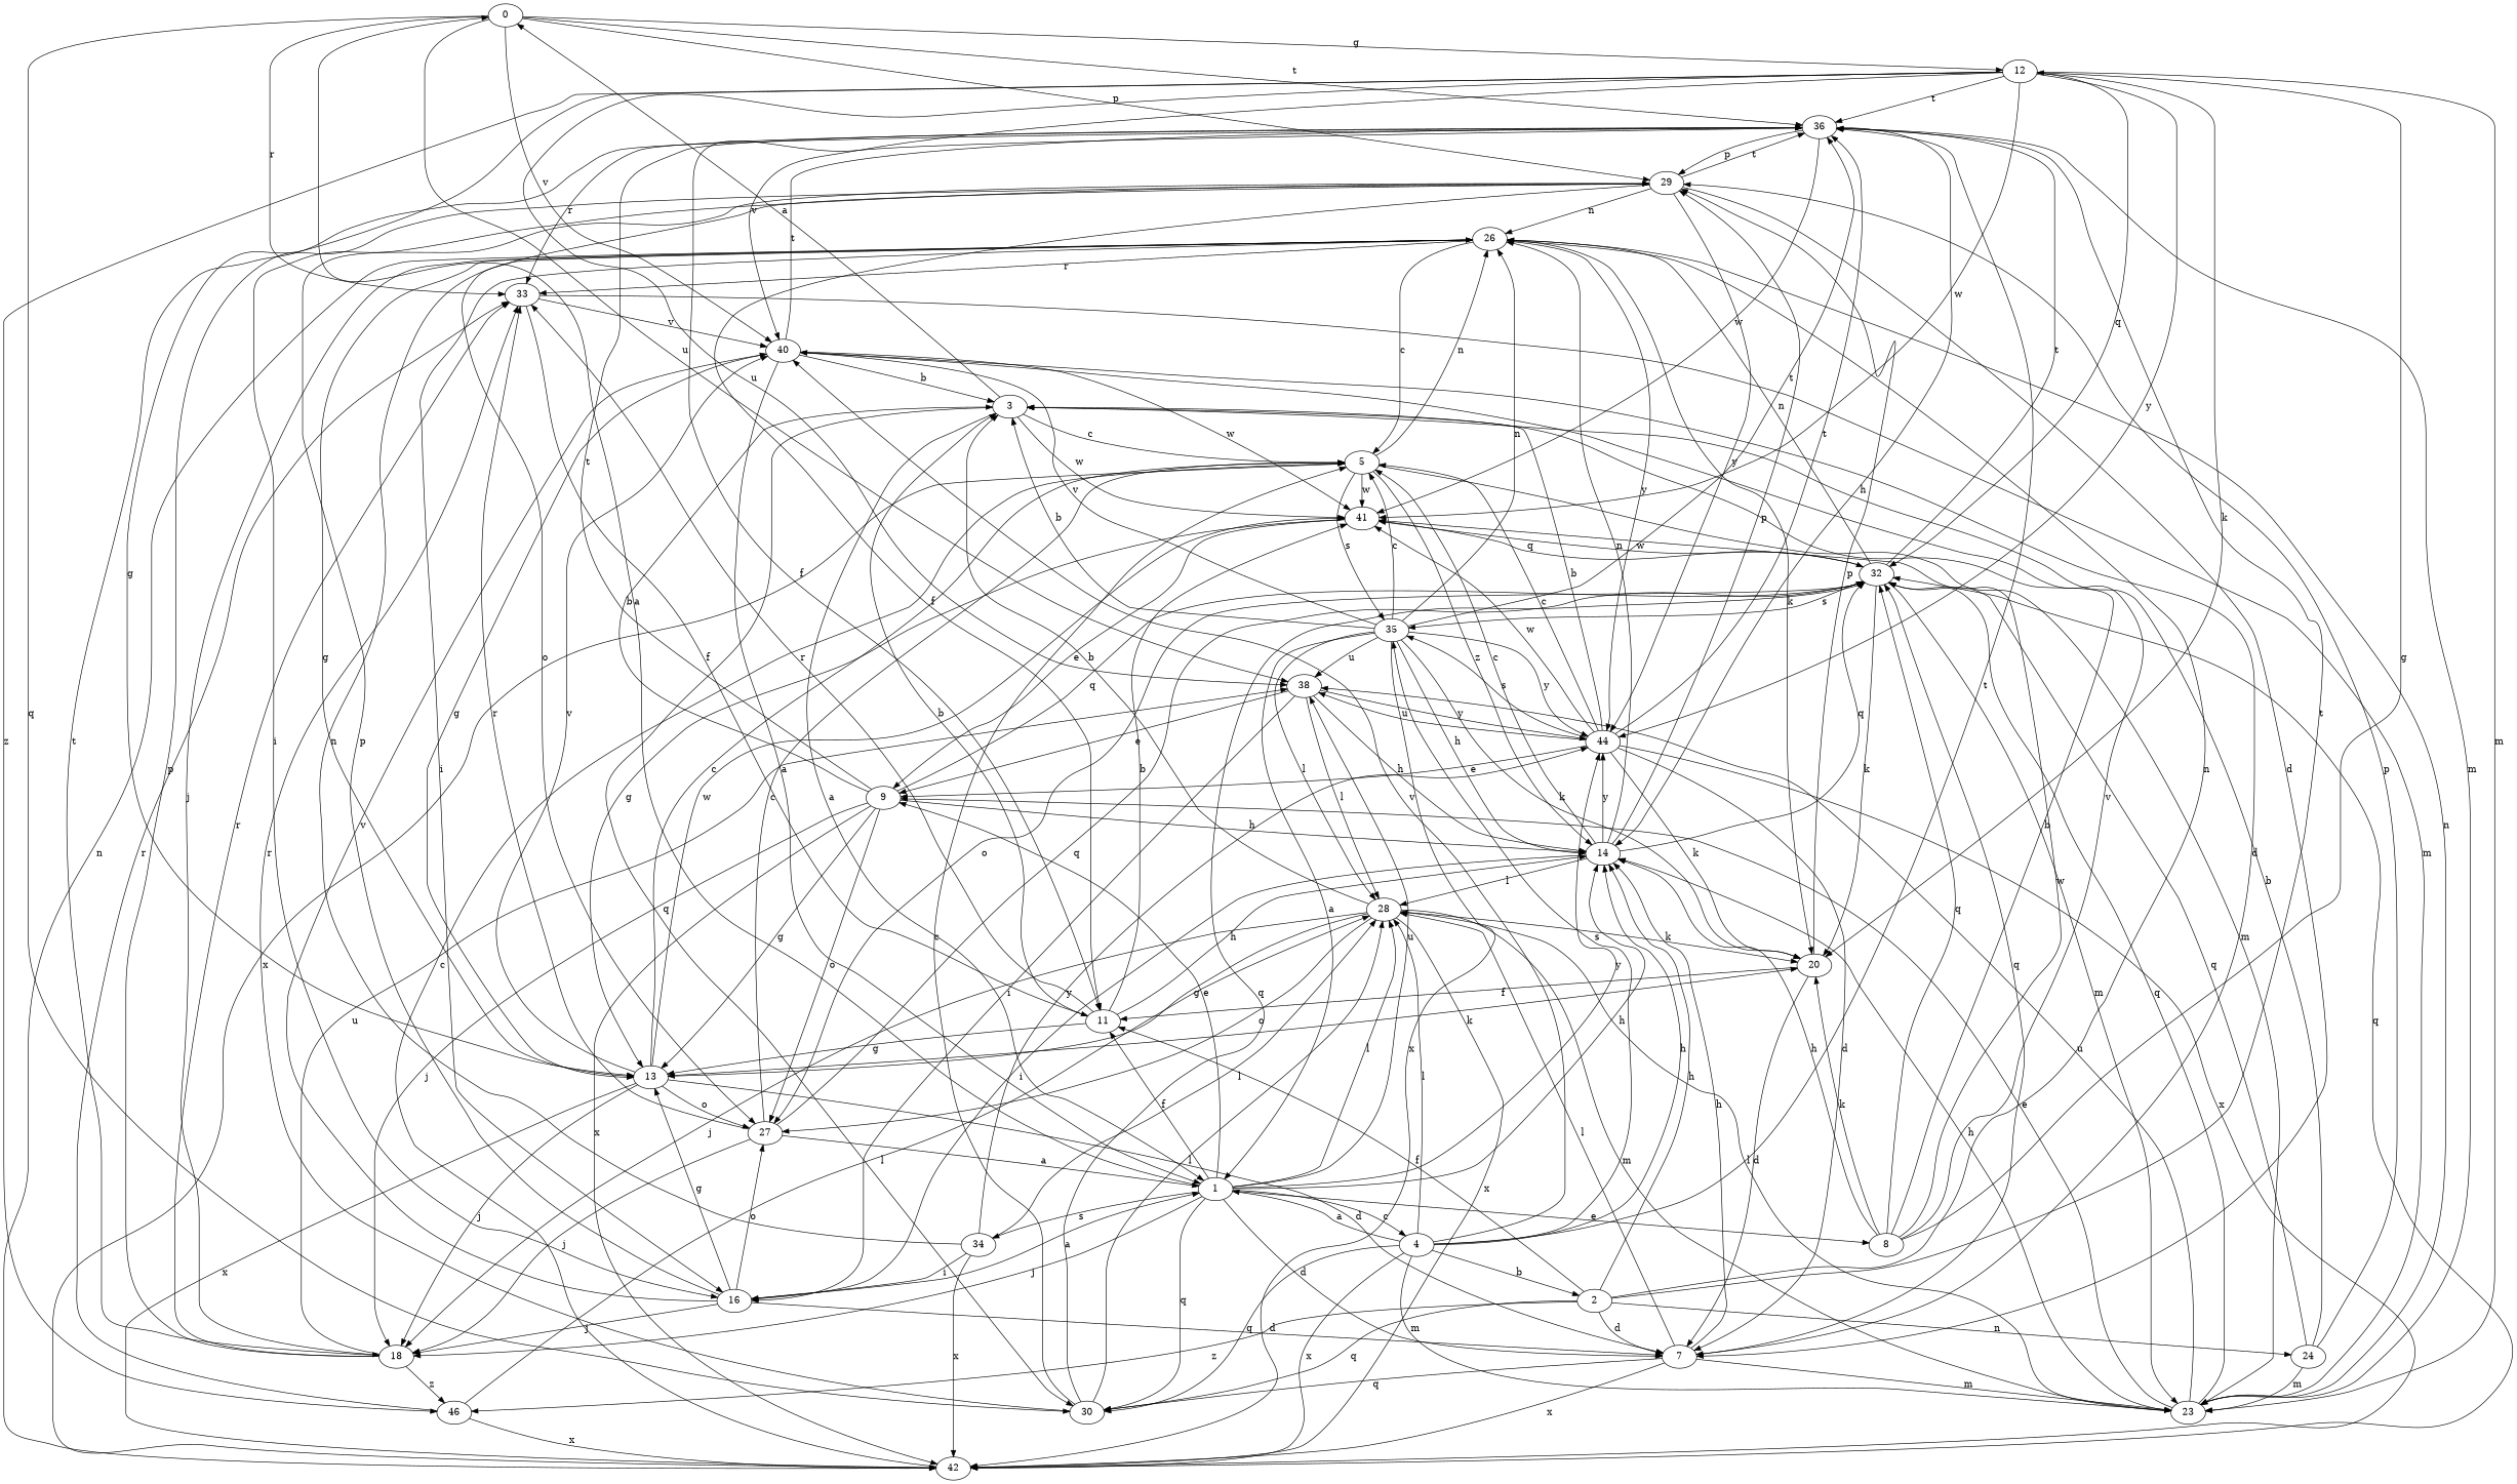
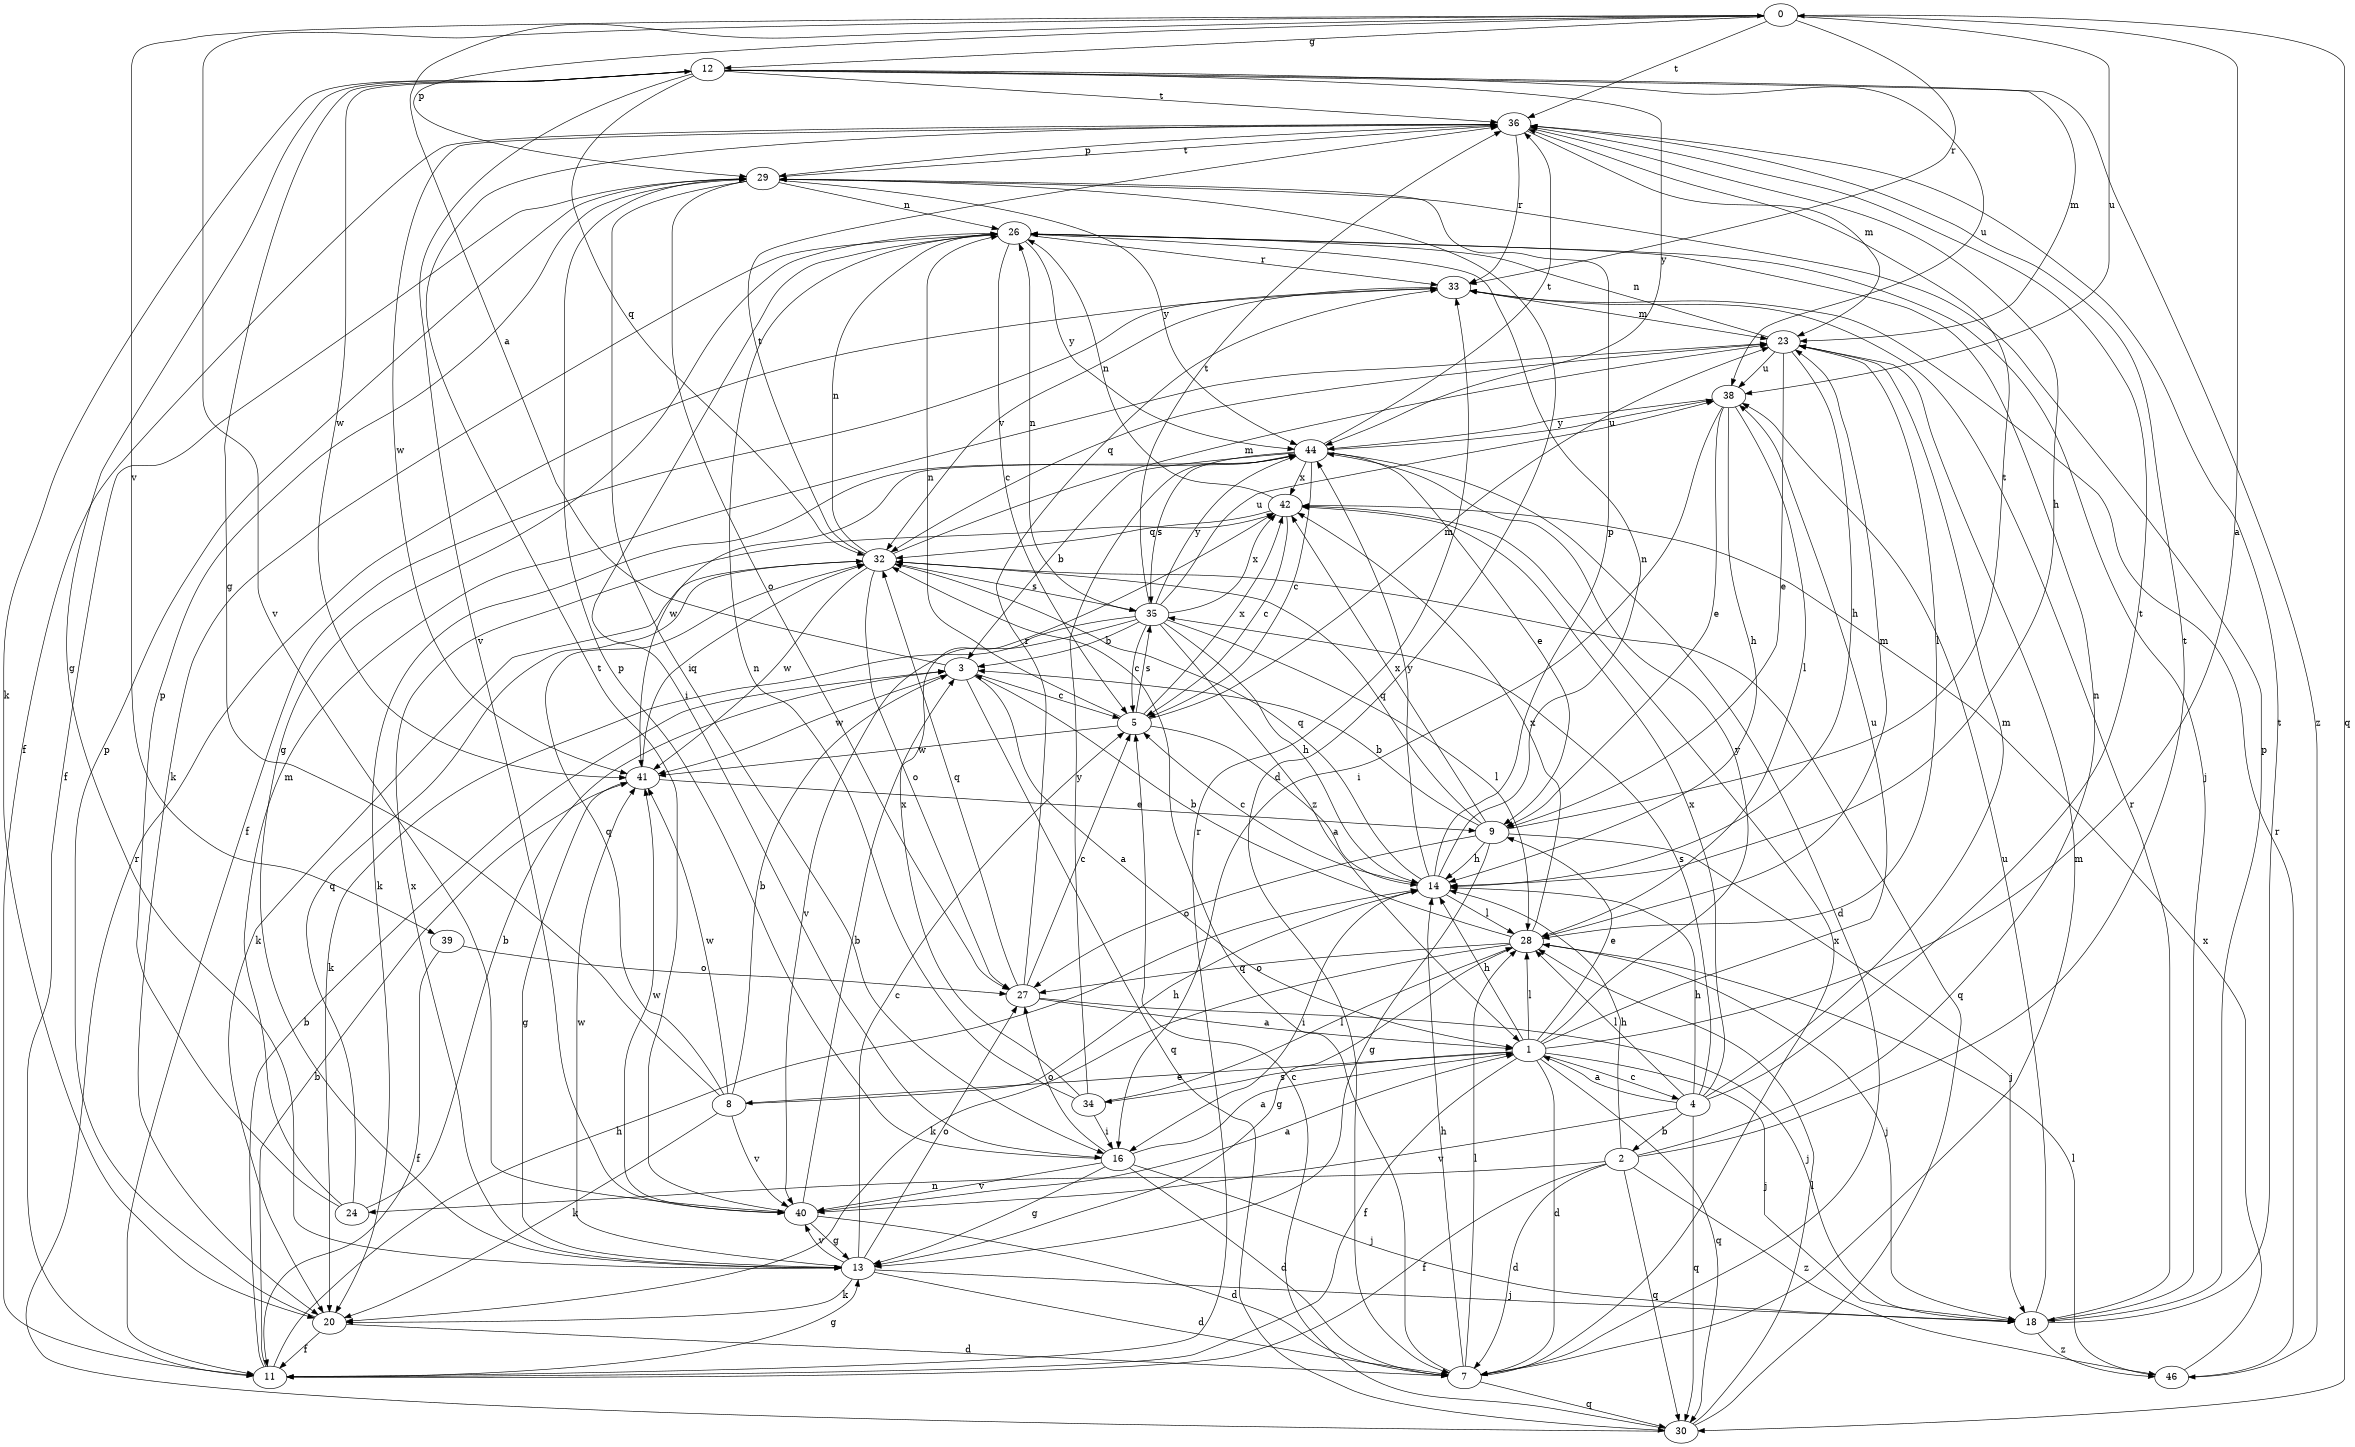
  strict digraph {
    0
    12
    29
    30
    33
    36
    38
+   39
    40
    44
    46
    41
    23
    32
    20
    13
    16
    1
    7
    18
    27
    11
    26
    n24 [label=28]
    5
    14
    9
    3
    4
    8
    34
    2
    35
    42
    24
    0 -> 12 [label=g]
    0 -> 29 [label=p]
    0 -> 30 [label=q]
    0 -> 33 [label=r]
    0 -> 36 [label=t]
    0 -> 38 [label=u]
+   0 -> 39 [label=v]
    0 -> 40 [label=v]
    12 -> 36 [label=t]
    12 -> 38 [label=u]
    12 -> 40 [label=v]
    12 -> 44 [label=y]
    12 -> 46 [label=z]
    12 -> 41 [label=w]
    12 -> 23 [label=m]
    12 -> 32 [label=q]
    12 -> 20 [label=k]
    12 -> 13 [label=g]
    29 -> 36 [label=t]
    29 -> 44 [label=y]
    29 -> 16 [label=i]
    29 -> 7 [label=d]
    29 -> 27 [label=o]
    29 -> 11 [label=f]
    29 -> 26 [label=n]
    30 -> 33 [label=r]
    30 -> 32 [label=q]
    30 -> n24 [label=l]
    30 -> 5 [label=c]
-   33 -> 40 [label=v]
+   33 -> 32 [label=v]
    33 -> 23 [label=m]
    33 -> 11 [label=f]
    36 -> 29 [label=p]
    36 -> 33 [label=r]
    36 -> 41 [label=w]
    36 -> 23 [label=m]
    36 -> 11 [label=f]
    36 -> 14 [label=h]
    38 -> 44 [label=y]
    38 -> 16 [label=i]
    38 -> n24 [label=l]
    38 -> 14 [label=h]
    38 -> 9 [label=e]
+   39 -> 27 [label=o]
+   39 -> 11 [label=f]
    40 -> 36 [label=t]
    40 -> 41 [label=w]
    40 -> 13 [label=g]
    40 -> 1 [label=a]
    40 -> 7 [label=d]
    40 -> 3 [label=b]
    44 -> 36 [label=t]
    44 -> 38 [label=u]
    44 -> 41 [label=w]
    44 -> 20 [label=k]
    44 -> 7 [label=d]
    44 -> 5 [label=c]
    44 -> 9 [label=e]
    44 -> 3 [label=b]
    44 -> 35 [label=s]
    44 -> 42 [label=x]
    46 -> 33 [label=r]
    46 -> n24 [label=l]
    46 -> 42 [label=x]
    41 -> 32 [label=q]
    41 -> 13 [label=g]
    41 -> 9 [label=e]
    23 -> 38 [label=u]
    23 -> 32 [label=q]
    23 -> 26 [label=n]
    23 -> n24 [label=l]
    23 -> 14 [label=h]
    23 -> 9 [label=e]
    32 -> 36 [label=t]
    32 -> 41 [label=w]
    32 -> 23 [label=m]
    32 -> 20 [label=k]
    32 -> 27 [label=o]
    32 -> 26 [label=n]
    32 -> 35 [label=s]
    20 -> 29 [label=p]
    20 -> 7 [label=d]
    20 -> 11 [label=f]
    13 -> 40 [label=v]
    13 -> 41 [label=w]
    13 -> 20 [label=k]
    13 -> 7 [label=d]
    13 -> 18 [label=j]
    13 -> 27 [label=o]
    13 -> 5 [label=c]
    13 -> 42 [label=x]
    16 -> 29 [label=p]
    16 -> 40 [label=v]
    16 -> 13 [label=g]
    16 -> 1 [label=a]
    16 -> 7 [label=d]
    16 -> 18 [label=j]
    16 -> 27 [label=o]
    1 -> 0 [label=a]
    1 -> 30 [label=q]
    1 -> 38 [label=u]
    1 -> 44 [label=y]
    1 -> 7 [label=d]
    1 -> 18 [label=j]
    1 -> 11 [label=f]
    1 -> n24 [label=l]
    1 -> 14 [label=h]
    1 -> 9 [label=e]
    1 -> 4 [label=c]
    1 -> 8 [label=e]
    1 -> 34 [label=s]
    7 -> 30 [label=q]
    7 -> 23 [label=m]
    7 -> 32 [label=q]
    7 -> n24 [label=l]
    7 -> 14 [label=h]
    7 -> 42 [label=x]
    18 -> 29 [label=p]
    18 -> 33 [label=r]
    18 -> 36 [label=t]
    18 -> 38 [label=u]
    18 -> 46 [label=z]
    27 -> 33 [label=r]
    27 -> 32 [label=q]
    27 -> 1 [label=a]
    27 -> 18 [label=j]
    27 -> 5 [label=c]
    11 -> 33 [label=r]
    11 -> 41 [label=b]
    11 -> 13 [label=g]
    11 -> 14 [label=h]
    11 -> 3 [label=b]
    26 -> 33 [label=r]
    26 -> 44 [label=y]
    26 -> 20 [label=k]
    26 -> 13 [label=g]
    26 -> 16 [label=i]
    26 -> 18 [label=j]
    26 -> 5 [label=c]
    n24 -> 23 [label=m]
    n24 -> 20 [label=k]
    n24 -> 13 [label=g]
    n24 -> 18 [label=j]
    n24 -> 27 [label=o]
    n24 -> 3 [label=b]
    n24 -> 42 [label=x]
    5 -> 41 [label=w]
    5 -> 23 [label=m]
    5 -> 26 [label=n]
    5 -> 14 [label=z]
    5 -> 35 [label=s]
    5 -> 42 [label=x]
    14 -> 29 [label=p]
    14 -> 44 [label=y]
    14 -> 32 [label=q]
    14 -> 16 [label=i]
    14 -> 26 [label=n]
    14 -> n24 [label=l]
    14 -> 5 [label=c]
    9 -> 36 [label=t]
    9 -> 32 [label=q]
    9 -> 13 [label=g]
    9 -> 18 [label=j]
    9 -> 27 [label=o]
    9 -> 14 [label=h]
    9 -> 3 [label=b]
    9 -> 42 [label=x]
    3 -> 0 [label=a]
    3 -> 30 [label=q]
    3 -> 41 [label=w]
    3 -> 1 [label=a]
    3 -> 5 [label=c]
    4 -> 30 [label=q]
    4 -> 36 [label=t]
    4 -> 40 [label=v]
    4 -> 23 [label=m]
    4 -> 1 [label=a]
    4 -> n24 [label=l]
    4 -> 14 [label=h]
    4 -> 2 [label=b]
    4 -> 35 [label=s]
    4 -> 42 [label=x]
    8 -> 12 [label=g]
    8 -> 40 [label=v]
    8 -> 41 [label=w]
    8 -> 32 [label=q]
    8 -> 20 [label=k]
    8 -> 14 [label=h]
    8 -> 3 [label=b]
    34 -> 44 [label=y]
    34 -> 16 [label=i]
    34 -> 26 [label=n]
    34 -> n24 [label=l]
    34 -> 42 [label=x]
    2 -> 30 [label=q]
    2 -> 36 [label=t]
    2 -> 46 [label=z]
    2 -> 7 [label=d]
    2 -> 11 [label=f]
    2 -> 26 [label=n]
    2 -> 14 [label=h]
    2 -> 24 [label=n]
    35 -> 36 [label=t]
    35 -> 38 [label=u]
    35 -> 40 [label=v]
    35 -> 44 [label=y]
    35 -> 20 [label=k]
    35 -> 1 [label=a]
    35 -> 26 [label=n]
    35 -> n24 [label=l]
    35 -> 5 [label=c]
    35 -> 14 [label=h]
    35 -> 3 [label=b]
    35 -> 42 [label=x]
    42 -> 32 [label=q]
    42 -> 26 [label=n]
    42 -> 5 [label=c]
    24 -> 29 [label=p]
    24 -> 23 [label=m]
    24 -> 32 [label=q]
    24 -> 3 [label=b]
  }
